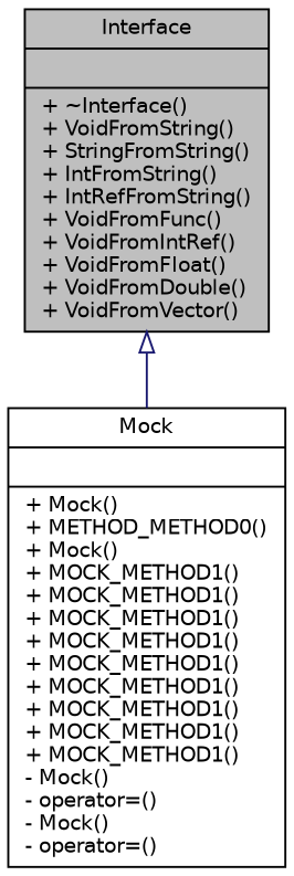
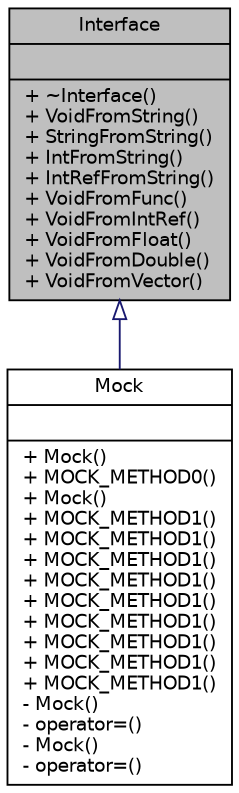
  digraph {
    node [color=black fontname=Helvetica fontsize=10 shape=record]
    n1 [fillcolor=grey75 fontcolor=black height=0.2 label="{Interface\n||+ ~Interface()\l+ VoidFromString()\l+ StringFromString()\l+ IntFromString()\l+ IntRefFromString()\l+ VoidFromFunc()\l+ VoidFromIntRef()\l+ VoidFromFloat()\l+ VoidFromDouble()\l+ VoidFromVector()\l}" style=filled width=0.4]
-   n2 [height=0.2 label="{Mock\n||+ Mock()\l+ METHOD_METHOD0()\l+ Mock()\l+ MOCK_METHOD1()\l+ MOCK_METHOD1()\l+ MOCK_METHOD1()\l+ MOCK_METHOD1()\l+ MOCK_METHOD1()\l+ MOCK_METHOD1()\l+ MOCK_METHOD1()\l+ MOCK_METHOD1()\l+ MOCK_METHOD1()\l- Mock()\l- operator=()\l- Mock()\l- operator=()\l}" width=0.4]
+   n2 [height=0.2 label="{Mock\n||+ Mock()\l+ MOCK_METHOD0()\l+ Mock()\l+ MOCK_METHOD1()\l+ MOCK_METHOD1()\l+ MOCK_METHOD1()\l+ MOCK_METHOD1()\l+ MOCK_METHOD1()\l+ MOCK_METHOD1()\l+ MOCK_METHOD1()\l+ MOCK_METHOD1()\l+ MOCK_METHOD1()\l- Mock()\l- operator=()\l- Mock()\l- operator=()\l}" width=0.4]
    n1 -> n2 [arrowtail=onormal color=midnightblue dir=back fontname=Helvetica fontsize=10 labelfontname=Helvetica labelfontsize=10 style=solid]
  }
